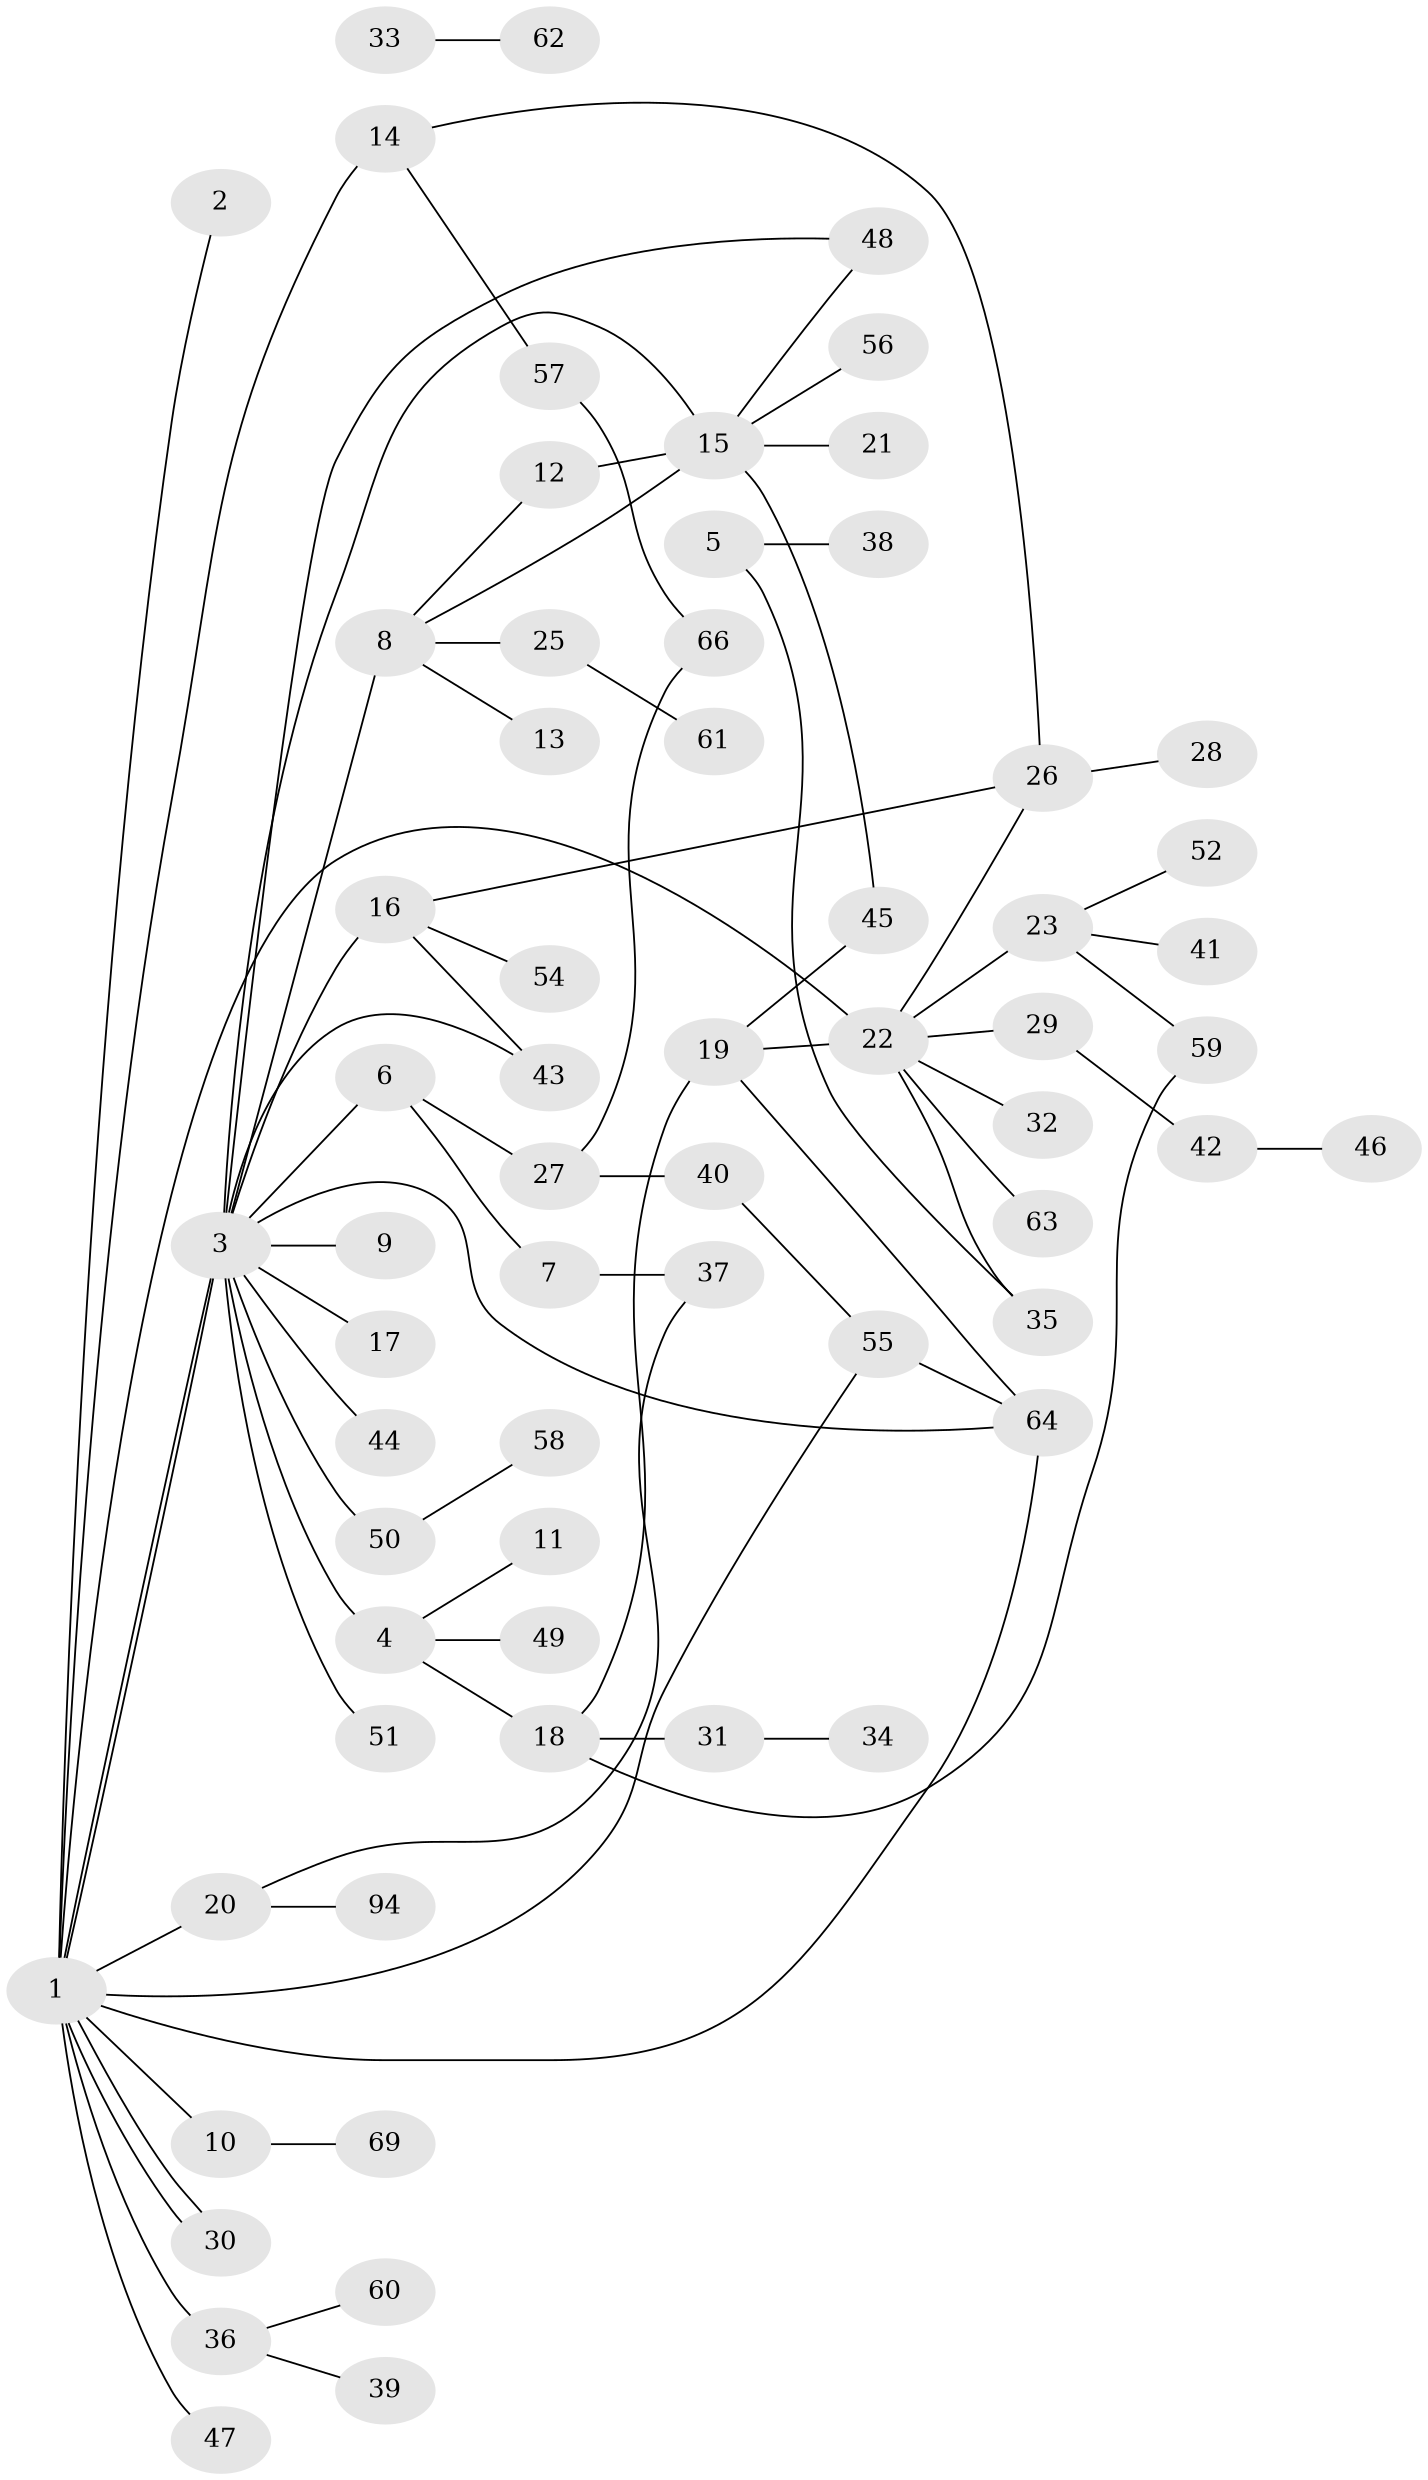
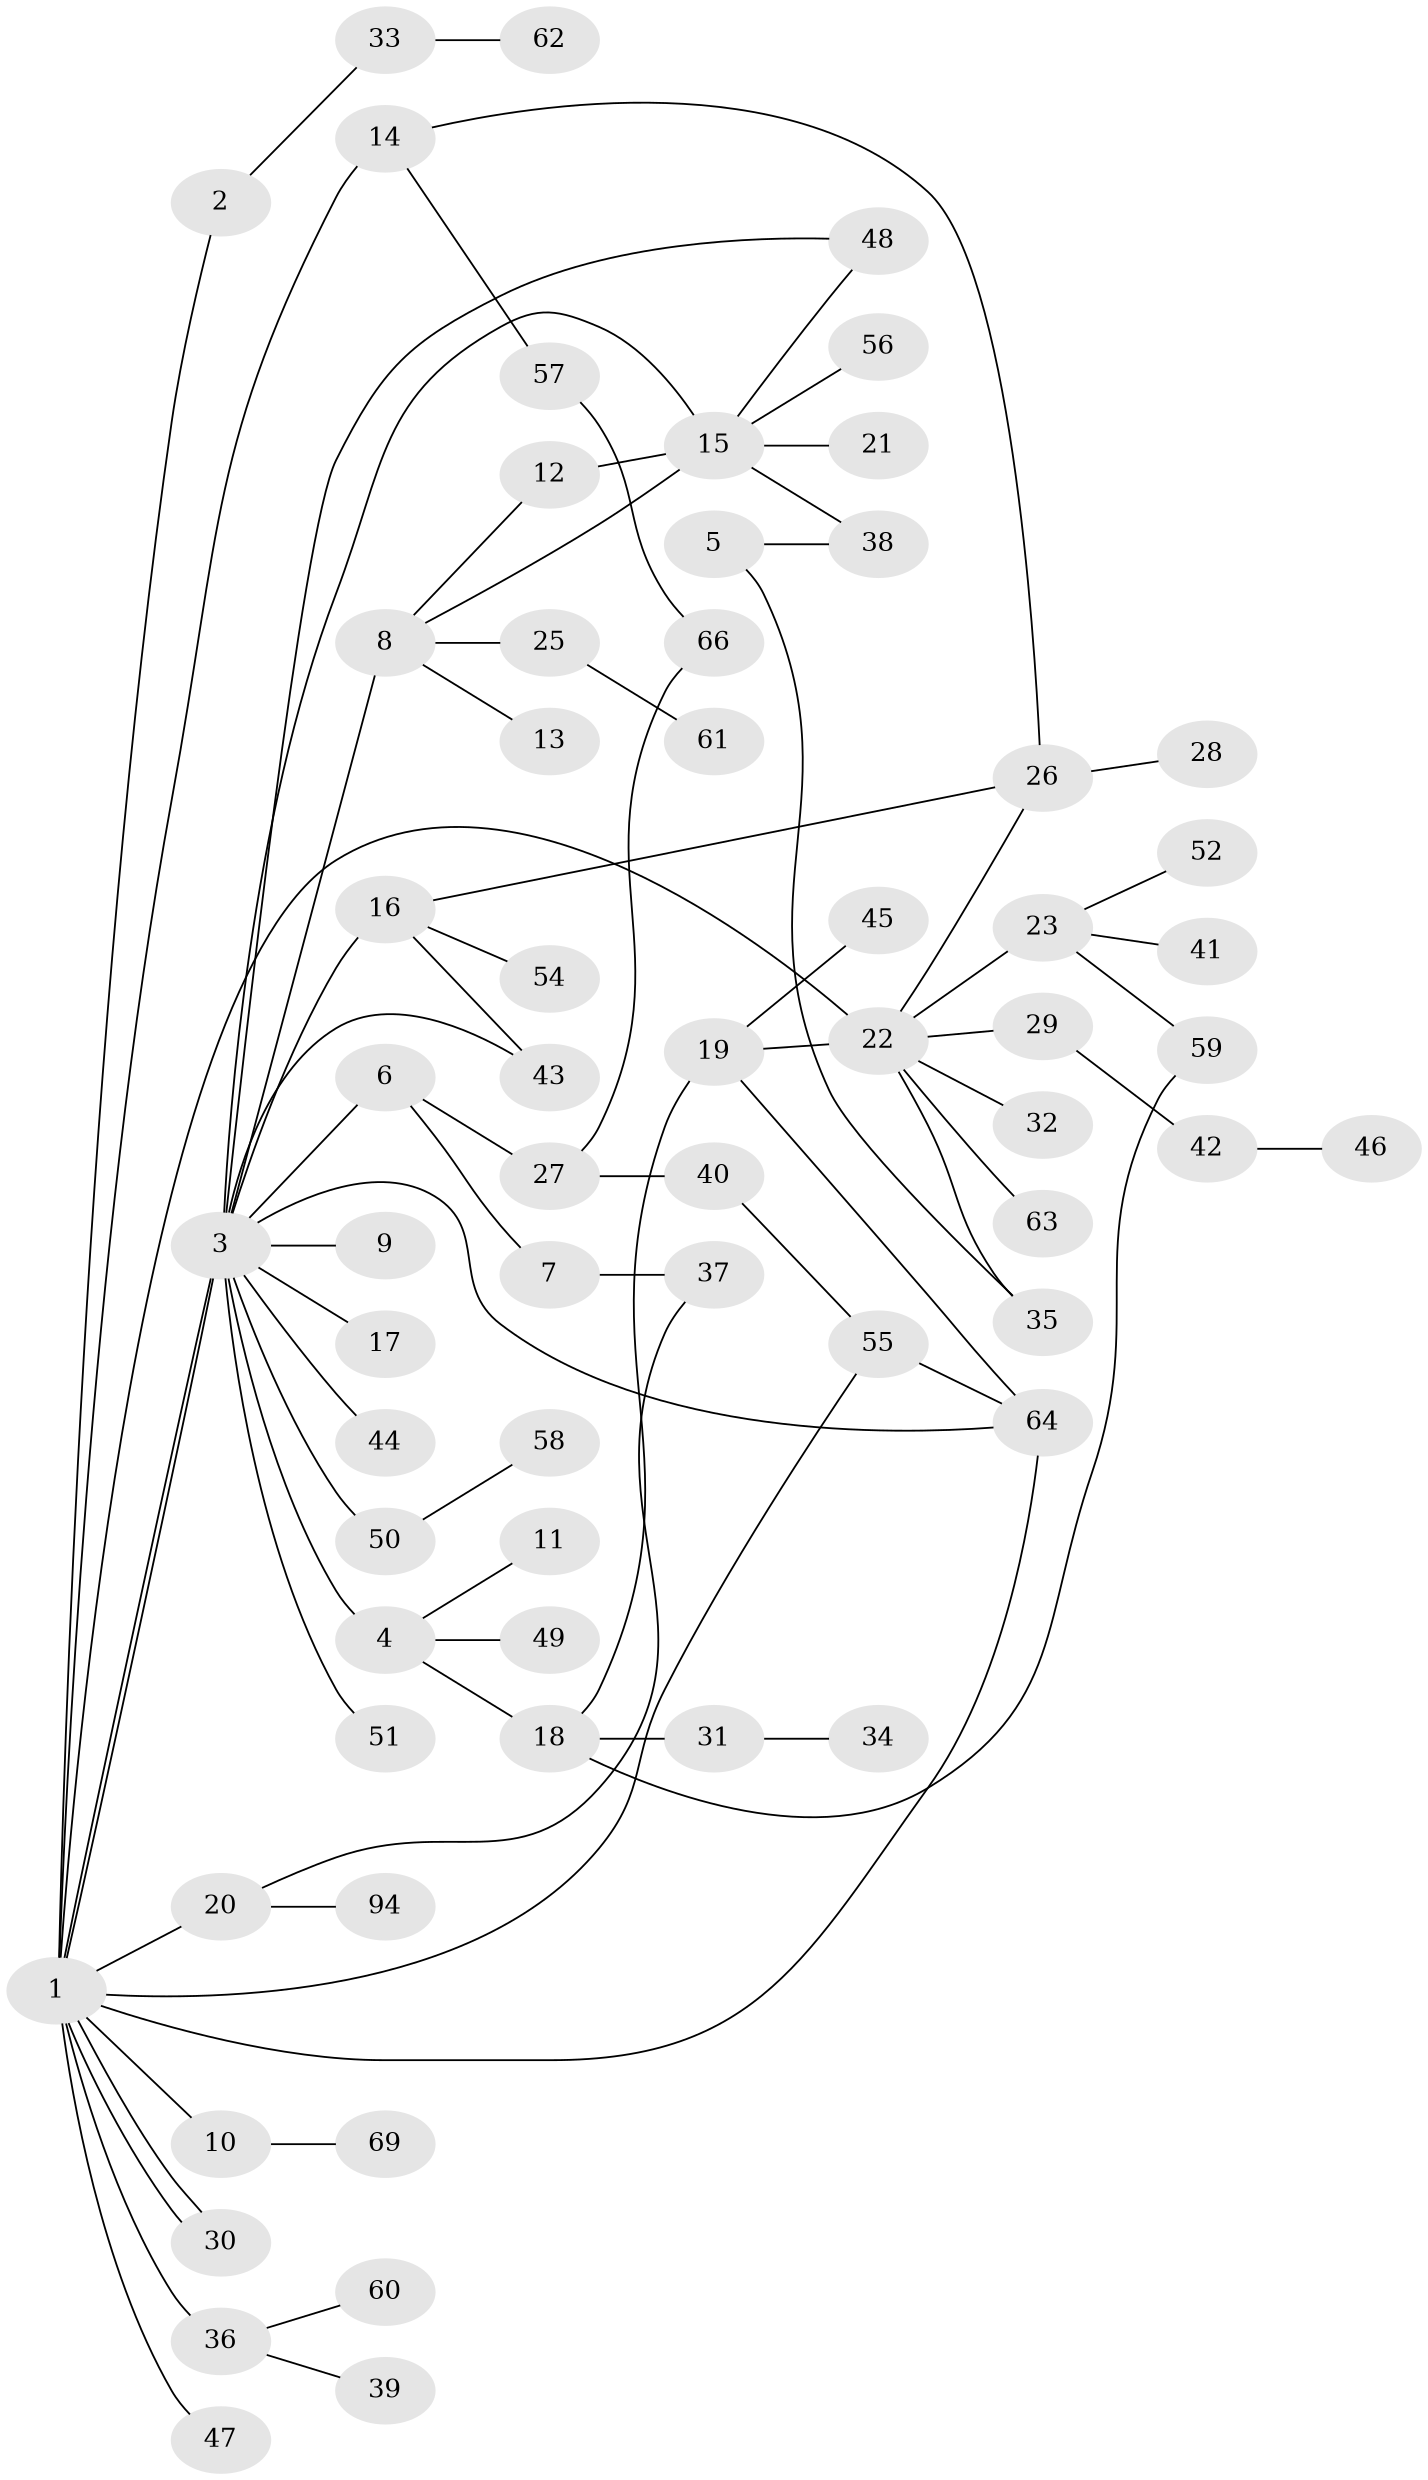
  graph {
    rankdir=LR
    node [color=gray90 style=filled]
    1
    2
    3
    10
    14
    20
    22
    30
    36
    47
    55
    64
    33
    4
    6
    8
    9
    15
    16
    17
    43
    44
    48
    50
    51
    5
    35
    38
    n29 [label=69]
    26
    57
    37
    n33 [label=94]
    23
    29
    32
    63
    39
    60
    62
    11
    18
    49
    7
    27
    12
    13
    25
    21
    45
    56
    54
    58
    19
    31
    59
    40
    66
    61
    28
    34
    41
    52
    42
    46
    1 -- 2
    1 -- 3
    1 -- 3
    1 -- 10
    1 -- 14
    1 -- 20
    1 -- 22
    1 -- 30
    1 -- 30
    1 -- 36
    1 -- 47
    1 -- 55
    1 -- 64
+   2 -- 33
    3 -- 64
    3 -- 4
    3 -- 6
    3 -- 8
    3 -- 9
    3 -- 15
    3 -- 16
    3 -- 17
    3 -- 43
    3 -- 44
    3 -- 48
    3 -- 50
    3 -- 51
    10 -- n29
    14 -- 26
    14 -- 57
    20 -- 37
    20 -- n33
    22 -- 35
    22 -- 26
    22 -- 23
    22 -- 29
    22 -- 32
    22 -- 63
    36 -- 39
    36 -- 60
    55 -- 64
    33 -- 62
    4 -- 11
    4 -- 18
    4 -- 49
    6 -- 7
    6 -- 27
    8 -- 15
    8 -- 12
    8 -- 13
    8 -- 25
    15 -- 48
    15 -- 21
-   15 -- 45
+   15 -- 38
    15 -- 56
    16 -- 43
    16 -- 26
    16 -- 54
    50 -- 58
    5 -- 35
    5 -- 38
    26 -- 28
    57 -- 66
    23 -- 59
    23 -- 41
    23 -- 52
    29 -- 42
    18 -- 19
    18 -- 31
    18 -- 59
    7 -- 37
    27 -- 40
    27 -- 66
    12 -- 15
    25 -- 61
    19 -- 22
    19 -- 64
    19 -- 45
    31 -- 34
    40 -- 55
    42 -- 46
  }
